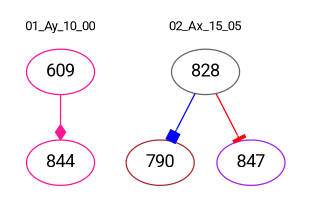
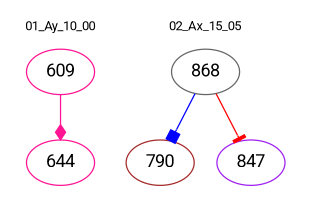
  digraph {
    fontname=Roboto
    node [color=deeppink fontname=Roboto]
    edge [fontname=Roboto]
    n1 [label=609]
-   n2 [label=844]
-   n3 [color=gray40 label=828]
+   n2 [label=644]
+   n3 [color=gray40 label=868]
    n4 [color=brown label=790]
    n5 [color=purple label=847]
    subgraph cluster_1 {
      color=white
      fontsize=10
      label="01_Ay_10_00"
      n1
      n2
    }
    subgraph cluster_2 {
      color=white
      fontsize=10
      label="02_Ax_15_05"
      n3
      n4
      n5
    }
    n1 -> n2 [arrowhead=diamond color=deeppink]
    n3 -> n4 [arrowhead=box color=blue]
    n3 -> n5 [arrowhead=tee color=red]
  }
